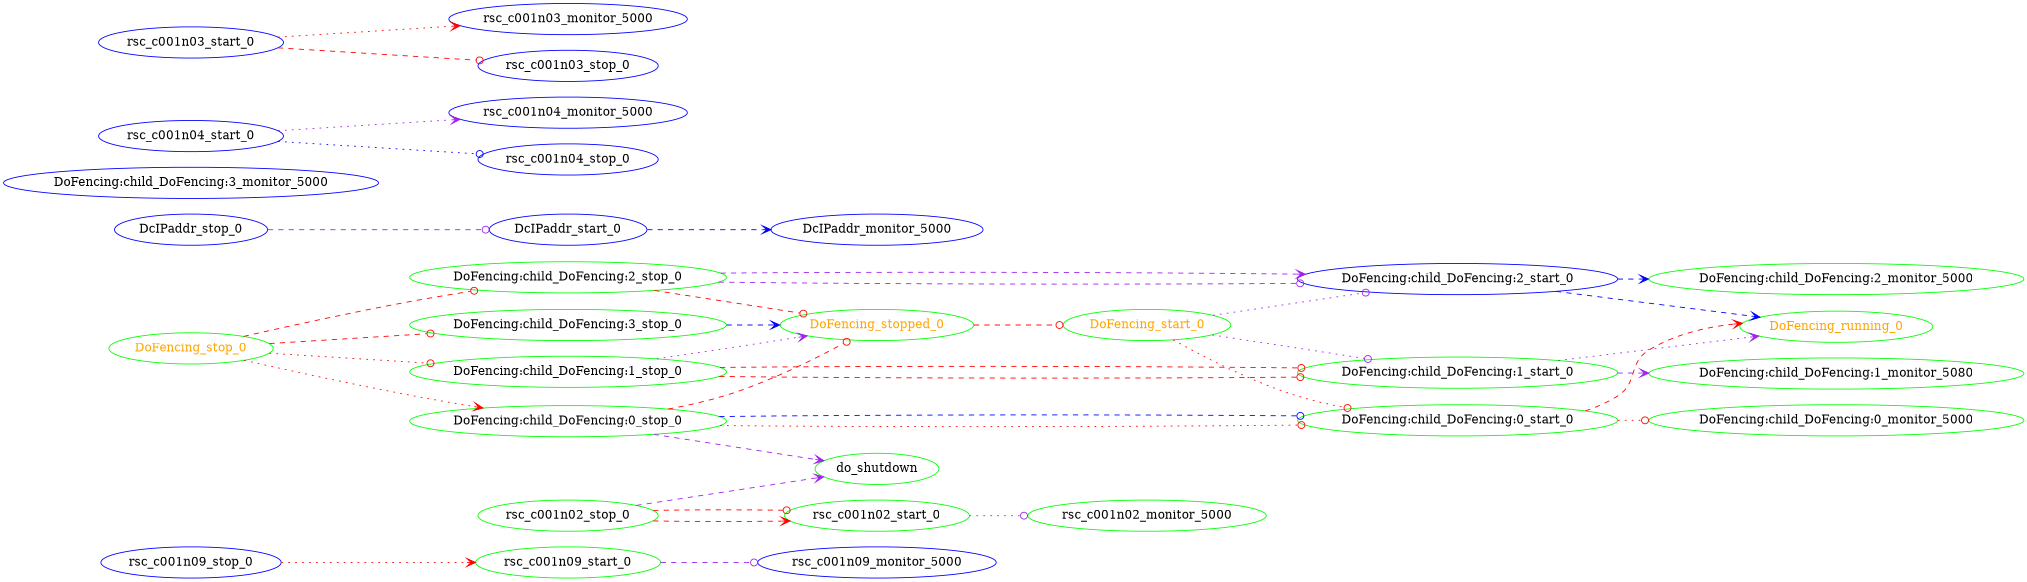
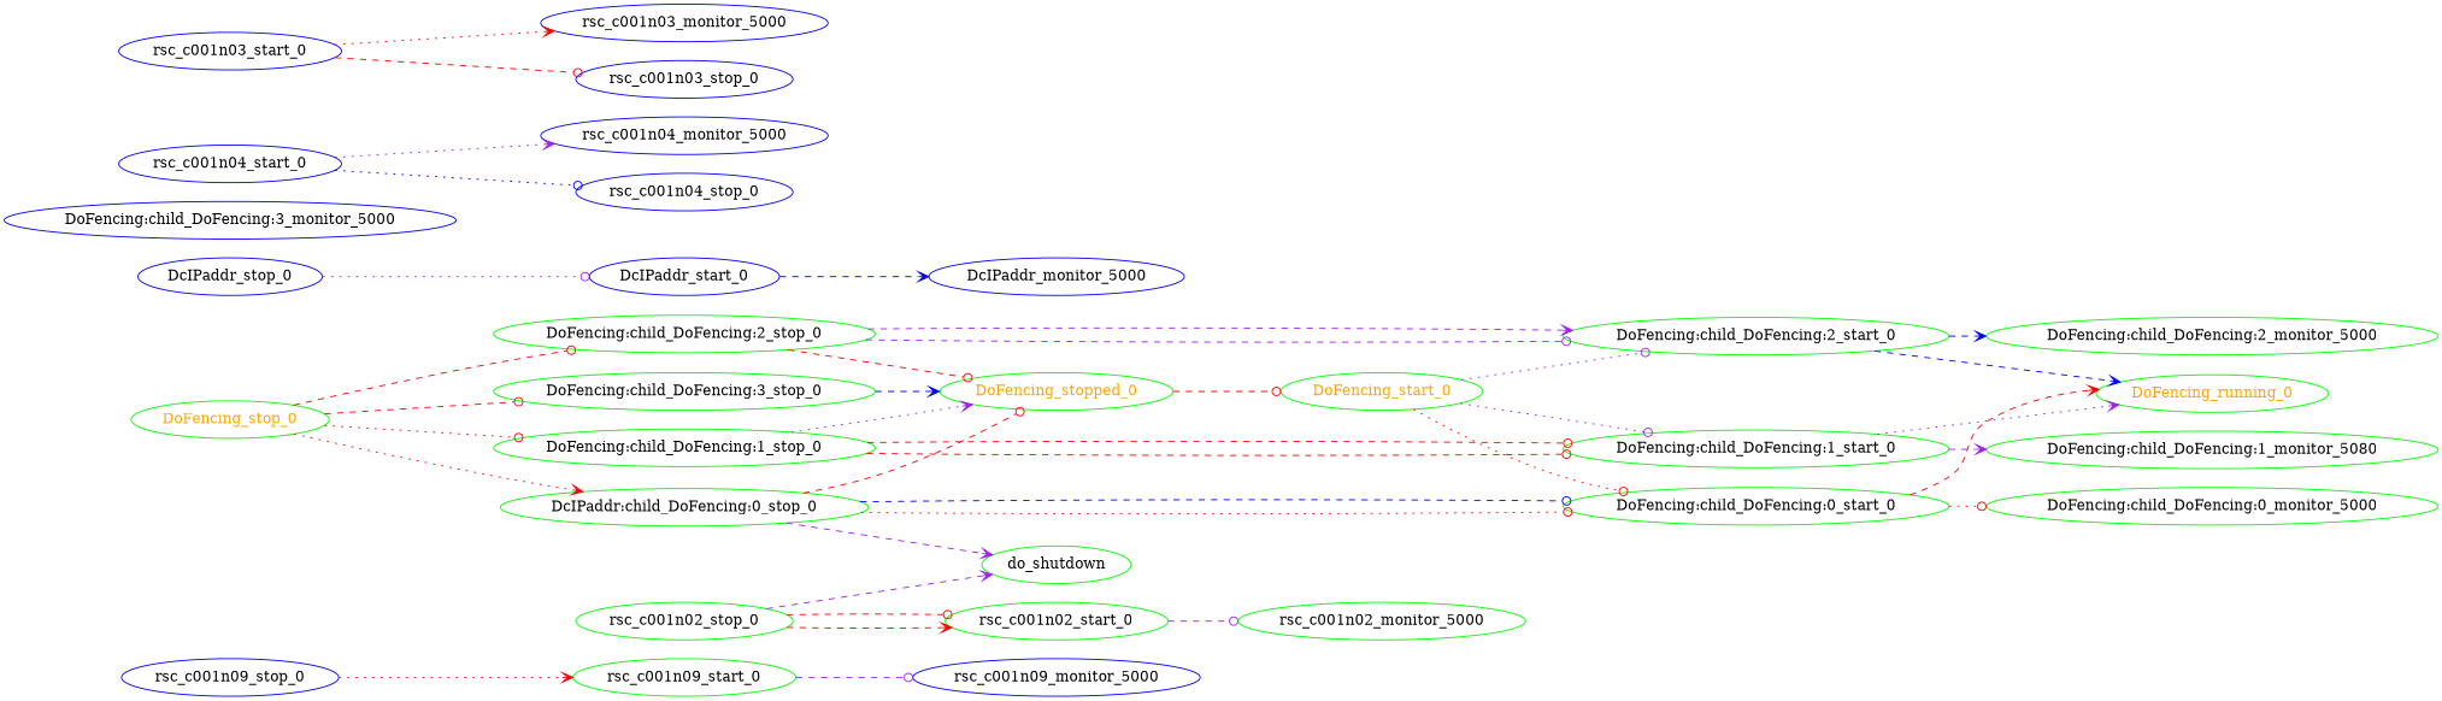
  digraph {
    rankdir=LR
    node [color=green]
    edge [arrowhead=odot color=red style=dashed]
    rsc_c001n09_monitor_5000 [color=blue]
    n2 [label="DoFencing:child_DoFencing:1_monitor_5080"]
    DcIPaddr_monitor_5000 [color=blue]
    "DoFencing:child_DoFencing:3_monitor_5000" [color=blue]
    rsc_c001n04_monitor_5000 [color=blue]
    rsc_c001n03_monitor_5000 [color=blue]
    DcIPaddr_stop_0 [color=blue]
    DcIPaddr_start_0 [color=blue]
    rsc_c001n09_stop_0 [color=blue]
    rsc_c001n09_start_0
    rsc_c001n02_stop_0
    rsc_c001n02_start_0
    do_shutdown
    rsc_c001n02_monitor_5000
    rsc_c001n03_stop_0 [color=blue]
    rsc_c001n03_start_0 [color=blue]
    rsc_c001n04_stop_0 [color=blue]
    rsc_c001n04_start_0 [color=blue]
-   "DoFencing:child_DoFencing:0_stop_0"
+   "DoFencing:child_DoFencing:0_stop_0" [label="DcIPaddr:child_DoFencing:0_stop_0"]
    "DoFencing:child_DoFencing:0_start_0"
    DoFencing_stopped_0 [fontcolor=orange]
    "DoFencing:child_DoFencing:0_monitor_5000"
    DoFencing_running_0 [fontcolor=orange]
    DoFencing_start_0 [fontcolor=orange]
    "DoFencing:child_DoFencing:1_stop_0"
    "DoFencing:child_DoFencing:1_start_0"
    "DoFencing:child_DoFencing:2_stop_0"
-   "DoFencing:child_DoFencing:2_start_0" [color=blue]
+   "DoFencing:child_DoFencing:2_start_0"
    "DoFencing:child_DoFencing:2_monitor_5000"
    "DoFencing:child_DoFencing:3_stop_0"
    DoFencing_stop_0 [fontcolor=orange]
-   DcIPaddr_stop_0 -> DcIPaddr_start_0 [color=purple]
+   DcIPaddr_stop_0 -> DcIPaddr_start_0 [color=purple style=dotted]
    DcIPaddr_start_0 -> DcIPaddr_monitor_5000 [arrowhead=vee color=blue]
    rsc_c001n09_stop_0 -> rsc_c001n09_start_0 [arrowhead=vee style=dotted]
    rsc_c001n09_start_0 -> rsc_c001n09_monitor_5000 [color=purple]
    rsc_c001n02_stop_0 -> rsc_c001n02_start_0 [arrowhead=vee]
    rsc_c001n02_stop_0 -> rsc_c001n02_start_0
    rsc_c001n02_stop_0 -> do_shutdown [arrowhead=vee color=purple]
-   rsc_c001n02_start_0 -> rsc_c001n02_monitor_5000 [color=purple style=dotted]
+   rsc_c001n02_start_0 -> rsc_c001n02_monitor_5000 [color=purple]
    rsc_c001n03_start_0 -> rsc_c001n03_monitor_5000 [arrowhead=vee style=dotted]
    rsc_c001n03_start_0 -> rsc_c001n03_stop_0
    rsc_c001n04_start_0 -> rsc_c001n04_monitor_5000 [arrowhead=vee color=purple style=dotted]
    rsc_c001n04_start_0 -> rsc_c001n04_stop_0 [color=blue style=dotted]
    "DoFencing:child_DoFencing:0_stop_0" -> do_shutdown [arrowhead=vee color=purple]
    "DoFencing:child_DoFencing:0_stop_0" -> "DoFencing:child_DoFencing:0_start_0" [style=dotted]
    "DoFencing:child_DoFencing:0_stop_0" -> "DoFencing:child_DoFencing:0_start_0" [color=blue]
    "DoFencing:child_DoFencing:0_stop_0" -> DoFencing_stopped_0
    "DoFencing:child_DoFencing:0_start_0" -> "DoFencing:child_DoFencing:0_monitor_5000" [style=dotted]
    "DoFencing:child_DoFencing:0_start_0" -> DoFencing_running_0 [arrowhead=vee]
    DoFencing_stopped_0 -> DoFencing_start_0
    DoFencing_start_0 -> "DoFencing:child_DoFencing:0_start_0" [style=dotted]
    DoFencing_start_0 -> "DoFencing:child_DoFencing:1_start_0" [color=purple style=dotted]
    DoFencing_start_0 -> "DoFencing:child_DoFencing:2_start_0" [color=purple style=dotted]
    "DoFencing:child_DoFencing:1_stop_0" -> DoFencing_stopped_0 [arrowhead=vee color=purple style=dotted]
    "DoFencing:child_DoFencing:1_stop_0" -> "DoFencing:child_DoFencing:1_start_0"
    "DoFencing:child_DoFencing:1_stop_0" -> "DoFencing:child_DoFencing:1_start_0"
    "DoFencing:child_DoFencing:1_start_0" -> n2 [arrowhead=vee color=purple]
    "DoFencing:child_DoFencing:1_start_0" -> DoFencing_running_0 [arrowhead=vee color=purple style=dotted]
    "DoFencing:child_DoFencing:2_stop_0" -> DoFencing_stopped_0
    "DoFencing:child_DoFencing:2_stop_0" -> "DoFencing:child_DoFencing:2_start_0" [color=purple]
    "DoFencing:child_DoFencing:2_stop_0" -> "DoFencing:child_DoFencing:2_start_0" [arrowhead=vee color=purple]
    "DoFencing:child_DoFencing:2_start_0" -> DoFencing_running_0 [arrowhead=vee color=blue]
    "DoFencing:child_DoFencing:2_start_0" -> "DoFencing:child_DoFencing:2_monitor_5000" [arrowhead=vee color=blue]
    "DoFencing:child_DoFencing:3_stop_0" -> DoFencing_stopped_0 [arrowhead=vee color=blue]
    DoFencing_stop_0 -> "DoFencing:child_DoFencing:0_stop_0" [arrowhead=vee style=dotted]
    DoFencing_stop_0 -> "DoFencing:child_DoFencing:1_stop_0" [style=dotted]
    DoFencing_stop_0 -> "DoFencing:child_DoFencing:2_stop_0"
    DoFencing_stop_0 -> "DoFencing:child_DoFencing:3_stop_0"
  }
